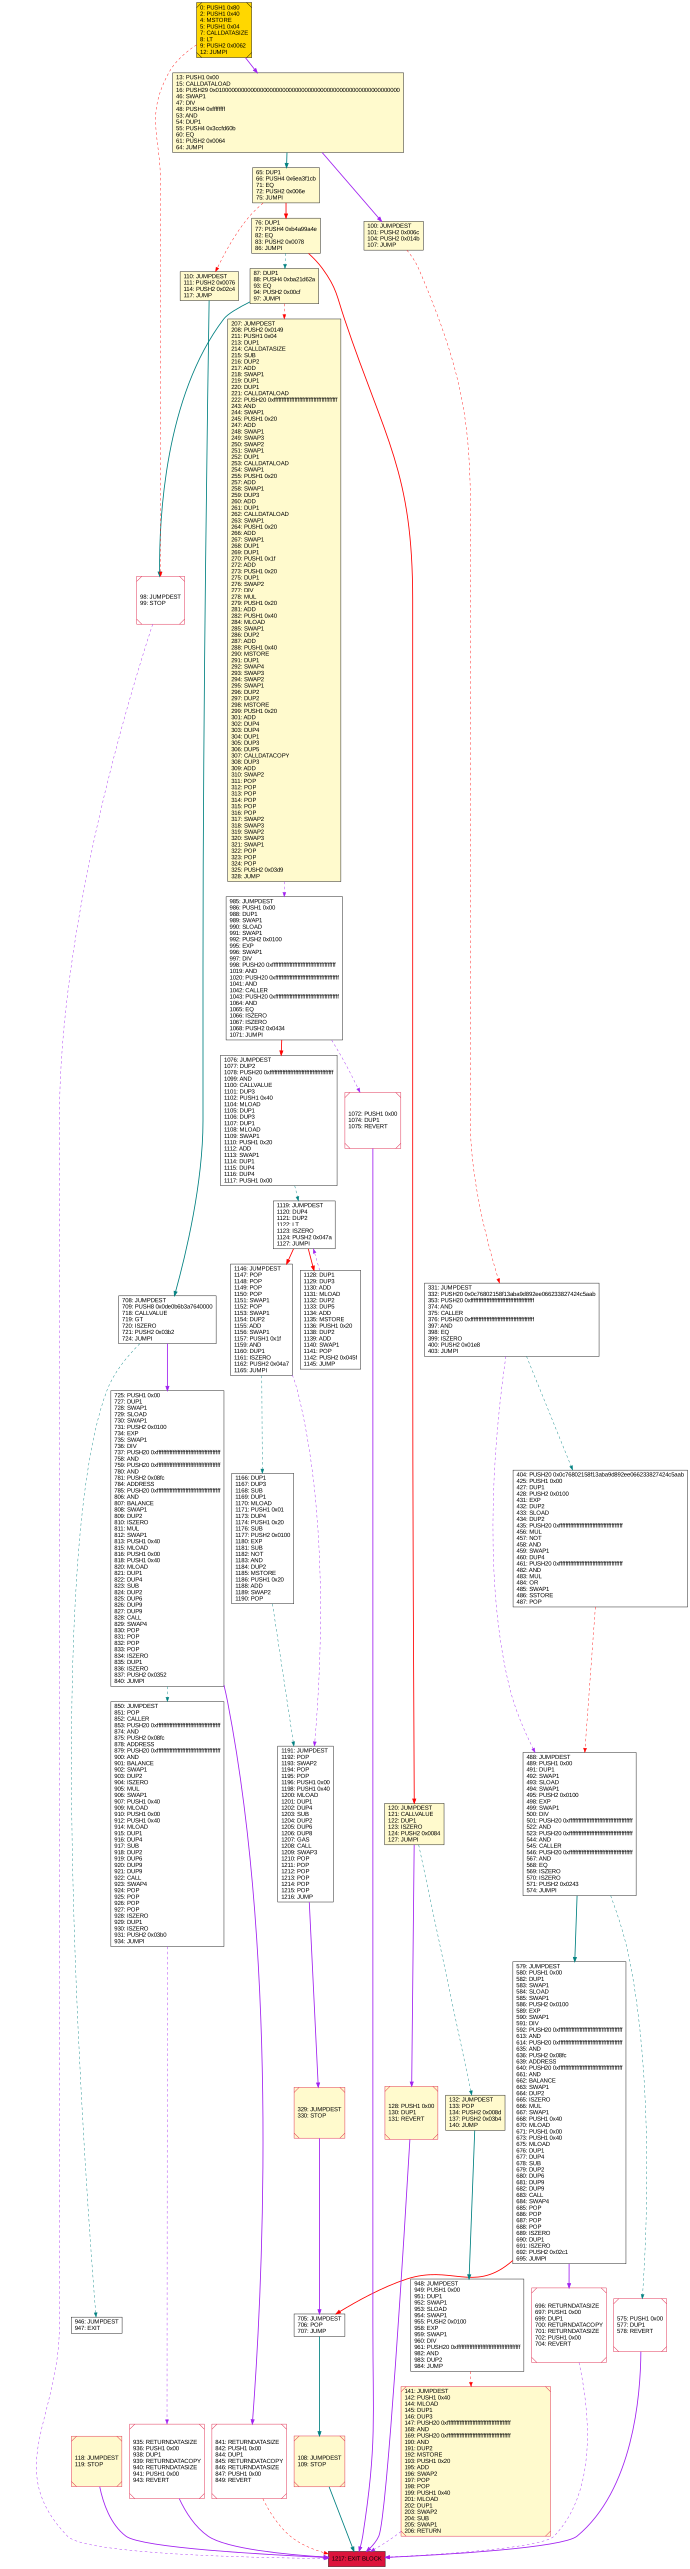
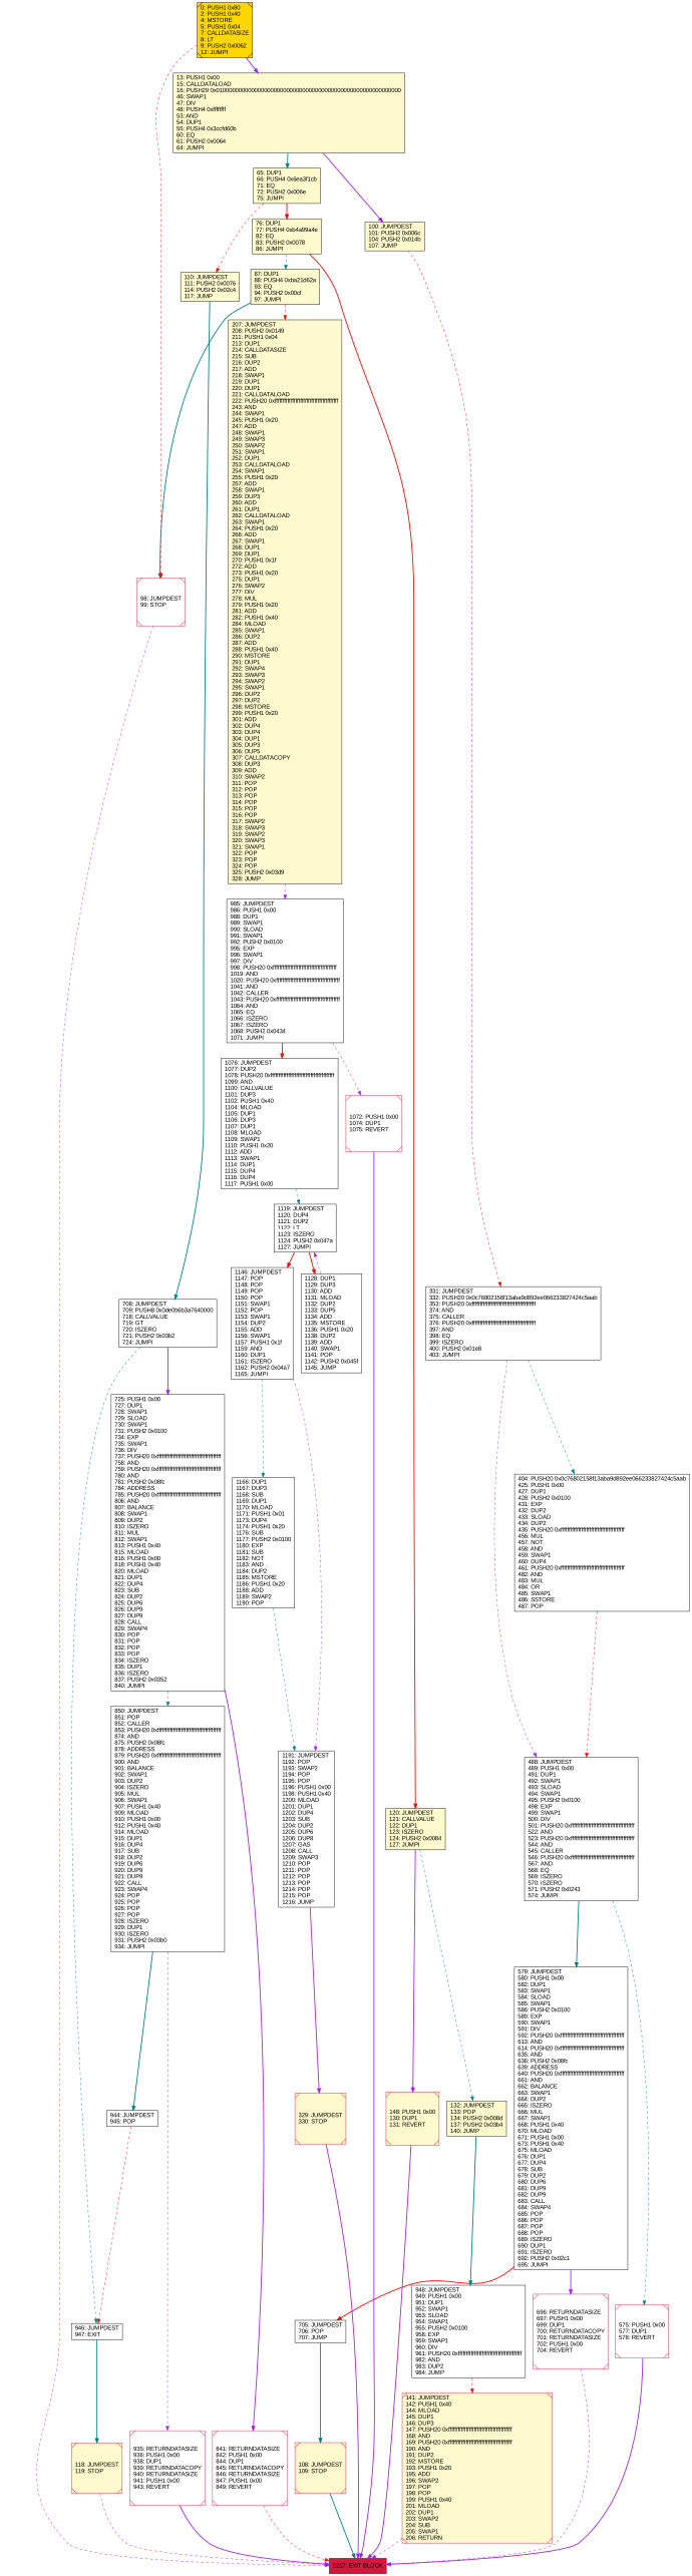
  digraph {
    rankdir=UD
    node [color=black fillcolor=white fontcolor=black fontname=arial shape=box style=filled]
    edge [color=purple style=bold]
    n1 [label="488: JUMPDEST\l489: PUSH1 0x00\l491: DUP1\l492: SWAP1\l493: SLOAD\l494: SWAP1\l495: PUSH2 0x0100\l498: EXP\l499: SWAP1\l500: DIV\l501: PUSH20 0xffffffffffffffffffffffffffffffffffffffff\l522: AND\l523: PUSH20 0xffffffffffffffffffffffffffffffffffffffff\l544: AND\l545: CALLER\l546: PUSH20 0xffffffffffffffffffffffffffffffffffffffff\l567: AND\l568: EQ\l569: ISZERO\l570: ISZERO\l571: PUSH2 0x0243\l574: JUMPI\l"]
    n2 [label="579: JUMPDEST\l580: PUSH1 0x00\l582: DUP1\l583: SWAP1\l584: SLOAD\l585: SWAP1\l586: PUSH2 0x0100\l589: EXP\l590: SWAP1\l591: DIV\l592: PUSH20 0xffffffffffffffffffffffffffffffffffffffff\l613: AND\l614: PUSH20 0xffffffffffffffffffffffffffffffffffffffff\l635: AND\l636: PUSH2 0x08fc\l639: ADDRESS\l640: PUSH20 0xffffffffffffffffffffffffffffffffffffffff\l661: AND\l662: BALANCE\l663: SWAP1\l664: DUP2\l665: ISZERO\l666: MUL\l667: SWAP1\l668: PUSH1 0x40\l670: MLOAD\l671: PUSH1 0x00\l673: PUSH1 0x40\l675: MLOAD\l676: DUP1\l677: DUP4\l678: SUB\l679: DUP2\l680: DUP6\l681: DUP9\l682: DUP9\l683: CALL\l684: SWAP4\l685: POP\l686: POP\l687: POP\l688: POP\l689: ISZERO\l690: DUP1\l691: ISZERO\l692: PUSH2 0x02c1\l695: JUMPI\l"]
    n3 [color=crimson label="575: PUSH1 0x00\l577: DUP1\l578: REVERT\l" shape=Msquare]
    n4 [color=crimson label="696: RETURNDATASIZE\l697: PUSH1 0x00\l699: DUP1\l700: RETURNDATACOPY\l701: RETURNDATASIZE\l702: PUSH1 0x00\l704: REVERT\l" shape=Msquare]
    n5 [label="705: JUMPDEST\l706: POP\l707: JUMP\l"]
    n6 [fillcolor=crimson label="1217: EXIT BLOCK\l"]
    n7 [label="850: JUMPDEST\l851: POP\l852: CALLER\l853: PUSH20 0xffffffffffffffffffffffffffffffffffffffff\l874: AND\l875: PUSH2 0x08fc\l878: ADDRESS\l879: PUSH20 0xffffffffffffffffffffffffffffffffffffffff\l900: AND\l901: BALANCE\l902: SWAP1\l903: DUP2\l904: ISZERO\l905: MUL\l906: SWAP1\l907: PUSH1 0x40\l909: MLOAD\l910: PUSH1 0x00\l912: PUSH1 0x40\l914: MLOAD\l915: DUP1\l916: DUP4\l917: SUB\l918: DUP2\l919: DUP6\l920: DUP9\l921: DUP9\l922: CALL\l923: SWAP4\l924: POP\l925: POP\l926: POP\l927: POP\l928: ISZERO\l929: DUP1\l930: ISZERO\l931: PUSH2 0x03b0\l934: JUMPI\l"]
+   n8 [label="944: JUMPDEST\l945: POP\l"]
    n9 [color=crimson label="935: RETURNDATASIZE\l936: PUSH1 0x00\l938: DUP1\l939: RETURNDATACOPY\l940: RETURNDATASIZE\l941: PUSH1 0x00\l943: REVERT\l" shape=Msquare]
    n10 [label="946: JUMPDEST\l947: EXIT\l"]
    n11 [label="1076: JUMPDEST\l1077: DUP2\l1078: PUSH20 0xffffffffffffffffffffffffffffffffffffffff\l1099: AND\l1100: CALLVALUE\l1101: DUP3\l1102: PUSH1 0x40\l1104: MLOAD\l1105: DUP1\l1106: DUP3\l1107: DUP1\l1108: MLOAD\l1109: SWAP1\l1110: PUSH1 0x20\l1112: ADD\l1113: SWAP1\l1114: DUP1\l1115: DUP4\l1116: DUP4\l1117: PUSH1 0x00\l"]
    n12 [label="1119: JUMPDEST\l1120: DUP4\l1121: DUP2\l1122: LT\l1123: ISZERO\l1124: PUSH2 0x047a\l1127: JUMPI\l"]
    n13 [label="1146: JUMPDEST\l1147: POP\l1148: POP\l1149: POP\l1150: POP\l1151: SWAP1\l1152: POP\l1153: SWAP1\l1154: DUP2\l1155: ADD\l1156: SWAP1\l1157: PUSH1 0x1f\l1159: AND\l1160: DUP1\l1161: ISZERO\l1162: PUSH2 0x04a7\l1165: JUMPI\l"]
    n14 [label="1128: DUP1\l1129: DUP3\l1130: ADD\l1131: MLOAD\l1132: DUP2\l1133: DUP5\l1134: ADD\l1135: MSTORE\l1136: PUSH1 0x20\l1138: DUP2\l1139: ADD\l1140: SWAP1\l1141: POP\l1142: PUSH2 0x045f\l1145: JUMP\l"]
    n15 [color=crimson fillcolor=lemonchiffon label="118: JUMPDEST\l119: STOP\l" shape=Msquare]
    n16 [label="948: JUMPDEST\l949: PUSH1 0x00\l951: DUP1\l952: SWAP1\l953: SLOAD\l954: SWAP1\l955: PUSH2 0x0100\l958: EXP\l959: SWAP1\l960: DIV\l961: PUSH20 0xffffffffffffffffffffffffffffffffffffffff\l982: AND\l983: DUP2\l984: JUMP\l"]
    n17 [color=crimson fillcolor=lemonchiffon label="141: JUMPDEST\l142: PUSH1 0x40\l144: MLOAD\l145: DUP1\l146: DUP3\l147: PUSH20 0xffffffffffffffffffffffffffffffffffffffff\l168: AND\l169: PUSH20 0xffffffffffffffffffffffffffffffffffffffff\l190: AND\l191: DUP2\l192: MSTORE\l193: PUSH1 0x20\l195: ADD\l196: SWAP2\l197: POP\l198: POP\l199: PUSH1 0x40\l201: MLOAD\l202: DUP1\l203: SWAP2\l204: SUB\l205: SWAP1\l206: RETURN\l" shape=Msquare]
    n18 [fillcolor=lemonchiffon label="110: JUMPDEST\l111: PUSH2 0x0076\l114: PUSH2 0x02c4\l117: JUMP\l"]
    n19 [label="708: JUMPDEST\l709: PUSH8 0x0de0b6b3a7640000\l718: CALLVALUE\l719: GT\l720: ISZERO\l721: PUSH2 0x03b2\l724: JUMPI\l"]
    n20 [label="725: PUSH1 0x00\l727: DUP1\l728: SWAP1\l729: SLOAD\l730: SWAP1\l731: PUSH2 0x0100\l734: EXP\l735: SWAP1\l736: DIV\l737: PUSH20 0xffffffffffffffffffffffffffffffffffffffff\l758: AND\l759: PUSH20 0xffffffffffffffffffffffffffffffffffffffff\l780: AND\l781: PUSH2 0x08fc\l784: ADDRESS\l785: PUSH20 0xffffffffffffffffffffffffffffffffffffffff\l806: AND\l807: BALANCE\l808: SWAP1\l809: DUP2\l810: ISZERO\l811: MUL\l812: SWAP1\l813: PUSH1 0x40\l815: MLOAD\l816: PUSH1 0x00\l818: PUSH1 0x40\l820: MLOAD\l821: DUP1\l822: DUP4\l823: SUB\l824: DUP2\l825: DUP6\l826: DUP9\l827: DUP9\l828: CALL\l829: SWAP4\l830: POP\l831: POP\l832: POP\l833: POP\l834: ISZERO\l835: DUP1\l836: ISZERO\l837: PUSH2 0x0352\l840: JUMPI\l"]
    n21 [label="1166: DUP1\l1167: DUP3\l1168: SUB\l1169: DUP1\l1170: MLOAD\l1171: PUSH1 0x01\l1173: DUP4\l1174: PUSH1 0x20\l1176: SUB\l1177: PUSH2 0x0100\l1180: EXP\l1181: SUB\l1182: NOT\l1183: AND\l1184: DUP2\l1185: MSTORE\l1186: PUSH1 0x20\l1188: ADD\l1189: SWAP2\l1190: POP\l"]
    n22 [label="1191: JUMPDEST\l1192: POP\l1193: SWAP2\l1194: POP\l1195: POP\l1196: PUSH1 0x00\l1198: PUSH1 0x40\l1200: MLOAD\l1201: DUP1\l1202: DUP4\l1203: SUB\l1204: DUP2\l1205: DUP6\l1206: DUP8\l1207: GAS\l1208: CALL\l1209: SWAP3\l1210: POP\l1211: POP\l1212: POP\l1213: POP\l1214: POP\l1215: POP\l1216: JUMP\l"]
    n23 [color=crimson fillcolor=lemonchiffon label="329: JUMPDEST\l330: STOP\l" shape=Msquare]
    n24 [fillcolor=lemonchiffon label="65: DUP1\l66: PUSH4 0x6ea3f1cb\l71: EQ\l72: PUSH2 0x006e\l75: JUMPI\l"]
    n25 [fillcolor=lemonchiffon label="76: DUP1\l77: PUSH4 0xb4a99a4e\l82: EQ\l83: PUSH2 0x0078\l86: JUMPI\l"]
    n26 [fillcolor=lemonchiffon label="87: DUP1\l88: PUSH4 0xba21d62a\l93: EQ\l94: PUSH2 0x00cf\l97: JUMPI\l"]
    n27 [fillcolor=lemonchiffon label="120: JUMPDEST\l121: CALLVALUE\l122: DUP1\l123: ISZERO\l124: PUSH2 0x0084\l127: JUMPI\l"]
    n28 [fillcolor=lemonchiffon label="207: JUMPDEST\l208: PUSH2 0x0149\l211: PUSH1 0x04\l213: DUP1\l214: CALLDATASIZE\l215: SUB\l216: DUP2\l217: ADD\l218: SWAP1\l219: DUP1\l220: DUP1\l221: CALLDATALOAD\l222: PUSH20 0xffffffffffffffffffffffffffffffffffffffff\l243: AND\l244: SWAP1\l245: PUSH1 0x20\l247: ADD\l248: SWAP1\l249: SWAP3\l250: SWAP2\l251: SWAP1\l252: DUP1\l253: CALLDATALOAD\l254: SWAP1\l255: PUSH1 0x20\l257: ADD\l258: SWAP1\l259: DUP3\l260: ADD\l261: DUP1\l262: CALLDATALOAD\l263: SWAP1\l264: PUSH1 0x20\l266: ADD\l267: SWAP1\l268: DUP1\l269: DUP1\l270: PUSH1 0x1f\l272: ADD\l273: PUSH1 0x20\l275: DUP1\l276: SWAP2\l277: DIV\l278: MUL\l279: PUSH1 0x20\l281: ADD\l282: PUSH1 0x40\l284: MLOAD\l285: SWAP1\l286: DUP2\l287: ADD\l288: PUSH1 0x40\l290: MSTORE\l291: DUP1\l292: SWAP4\l293: SWAP3\l294: SWAP2\l295: SWAP1\l296: DUP2\l297: DUP2\l298: MSTORE\l299: PUSH1 0x20\l301: ADD\l302: DUP4\l303: DUP4\l304: DUP1\l305: DUP3\l306: DUP5\l307: CALLDATACOPY\l308: DUP3\l309: ADD\l310: SWAP2\l311: POP\l312: POP\l313: POP\l314: POP\l315: POP\l316: POP\l317: SWAP2\l318: SWAP3\l319: SWAP2\l320: SWAP3\l321: SWAP1\l322: POP\l323: POP\l324: POP\l325: PUSH2 0x03d9\l328: JUMP\l"]
    n29 [label="985: JUMPDEST\l986: PUSH1 0x00\l988: DUP1\l989: SWAP1\l990: SLOAD\l991: SWAP1\l992: PUSH2 0x0100\l995: EXP\l996: SWAP1\l997: DIV\l998: PUSH20 0xffffffffffffffffffffffffffffffffffffffff\l1019: AND\l1020: PUSH20 0xffffffffffffffffffffffffffffffffffffffff\l1041: AND\l1042: CALLER\l1043: PUSH20 0xffffffffffffffffffffffffffffffffffffffff\l1064: AND\l1065: EQ\l1066: ISZERO\l1067: ISZERO\l1068: PUSH2 0x0434\l1071: JUMPI\l"]
    n30 [color=crimson label="1072: PUSH1 0x00\l1074: DUP1\l1075: REVERT\l" shape=Msquare]
    n31 [color=crimson fillcolor=lemonchiffon label="108: JUMPDEST\l109: STOP\l" shape=Msquare]
    n32 [color=crimson label="841: RETURNDATASIZE\l842: PUSH1 0x00\l844: DUP1\l845: RETURNDATACOPY\l846: RETURNDATASIZE\l847: PUSH1 0x00\l849: REVERT\l" shape=Msquare]
    n33 [color=crimson label="98: JUMPDEST\l99: STOP\l" shape=Msquare]
-   n34 [color=crimson fillcolor=lemonchiffon label="128: PUSH1 0x00\l130: DUP1\l131: REVERT\l" shape=Msquare]
+   n34 [color=crimson fillcolor=lemonchiffon label="148: PUSH1 0x00\l130: DUP1\l131: REVERT\l" shape=Msquare]
    n35 [fillcolor=lemonchiffon label="132: JUMPDEST\l133: POP\l134: PUSH2 0x008d\l137: PUSH2 0x03b4\l140: JUMP\l"]
    n36 [fillcolor=lemonchiffon label="13: PUSH1 0x00\l15: CALLDATALOAD\l16: PUSH29 0x0100000000000000000000000000000000000000000000000000000000\l46: SWAP1\l47: DIV\l48: PUSH4 0xffffffff\l53: AND\l54: DUP1\l55: PUSH4 0x3ccfd60b\l60: EQ\l61: PUSH2 0x0064\l64: JUMPI\l"]
    n37 [fillcolor=lemonchiffon label="100: JUMPDEST\l101: PUSH2 0x006c\l104: PUSH2 0x014b\l107: JUMP\l"]
    n38 [label="331: JUMPDEST\l332: PUSH20 0x0c76802158f13aba9d892ee066233827424c5aab\l353: PUSH20 0xffffffffffffffffffffffffffffffffffffffff\l374: AND\l375: CALLER\l376: PUSH20 0xffffffffffffffffffffffffffffffffffffffff\l397: AND\l398: EQ\l399: ISZERO\l400: PUSH2 0x01e8\l403: JUMPI\l"]
    n39 [label="404: PUSH20 0x0c76802158f13aba9d892ee066233827424c5aab\l425: PUSH1 0x00\l427: DUP1\l428: PUSH2 0x0100\l431: EXP\l432: DUP2\l433: SLOAD\l434: DUP2\l435: PUSH20 0xffffffffffffffffffffffffffffffffffffffff\l456: MUL\l457: NOT\l458: AND\l459: SWAP1\l460: DUP4\l461: PUSH20 0xffffffffffffffffffffffffffffffffffffffff\l482: AND\l483: MUL\l484: OR\l485: SWAP1\l486: SSTORE\l487: POP\l"]
    n40 [fillcolor=gold label="0: PUSH1 0x80\l2: PUSH1 0x40\l4: MSTORE\l5: PUSH1 0x04\l7: CALLDATASIZE\l8: LT\l9: PUSH2 0x0062\l12: JUMPI\l" shape=Msquare]
    n1 -> n2 [color=teal]
    n1 -> n3 [color=teal style=dashed]
    n2 -> n4
    n2 -> n5 [color=red]
    n3 -> n6
    n4 -> n6 [style=dashed]
    n5 -> n31 [color=teal]
+   n7 -> n8 [color=teal]
    n7 -> n9 [style=dashed]
+   n8 -> n10 [color=red style=dashed]
    n9 -> n6
+   n10 -> n15 [color=teal]
    n11 -> n12 [color=teal style=dashed]
    n12 -> n13 [color=red]
    n12 -> n14 [color=red]
    n13 -> n21 [color=teal style=dashed]
    n13 -> n22 [style=dashed]
    n14 -> n12 [style=dashed]
-   n15 -> n6
+   n15 -> n6 [style=dashed]
    n16 -> n17 [color=red style=dashed]
    n17 -> n6 [style=dashed]
    n18 -> n19 [color=teal]
    n19 -> n10 [color=teal style=dashed]
    n19 -> n20
    n20 -> n7 [color=teal style=dashed]
    n20 -> n32
    n21 -> n22 [color=teal style=dashed]
    n22 -> n23
-   n23 -> n5
+   n23 -> n6
    n24 -> n18 [color=red style=dashed]
    n24 -> n25 [color=red]
    n25 -> n26 [color=teal style=dashed]
    n25 -> n27 [color=red]
    n26 -> n28 [color=red style=dashed]
    n26 -> n33 [color=teal]
    n27 -> n34
    n27 -> n35 [color=teal style=dashed]
    n28 -> n29 [style=dashed]
    n29 -> n11 [color=red]
    n29 -> n30 [style=dashed]
    n30 -> n6
    n31 -> n6 [color=teal]
    n32 -> n6 [color=red style=dashed]
    n33 -> n6 [style=dashed]
    n34 -> n6
    n35 -> n16 [color=teal]
    n36 -> n24 [color=teal]
    n36 -> n37
    n37 -> n38 [color=red style=dashed]
    n38 -> n1 [style=dashed]
    n38 -> n39 [color=teal style=dashed]
    n39 -> n1 [color=red style=dashed]
    n40 -> n33 [color=red style=dashed]
    n40 -> n36
  }
